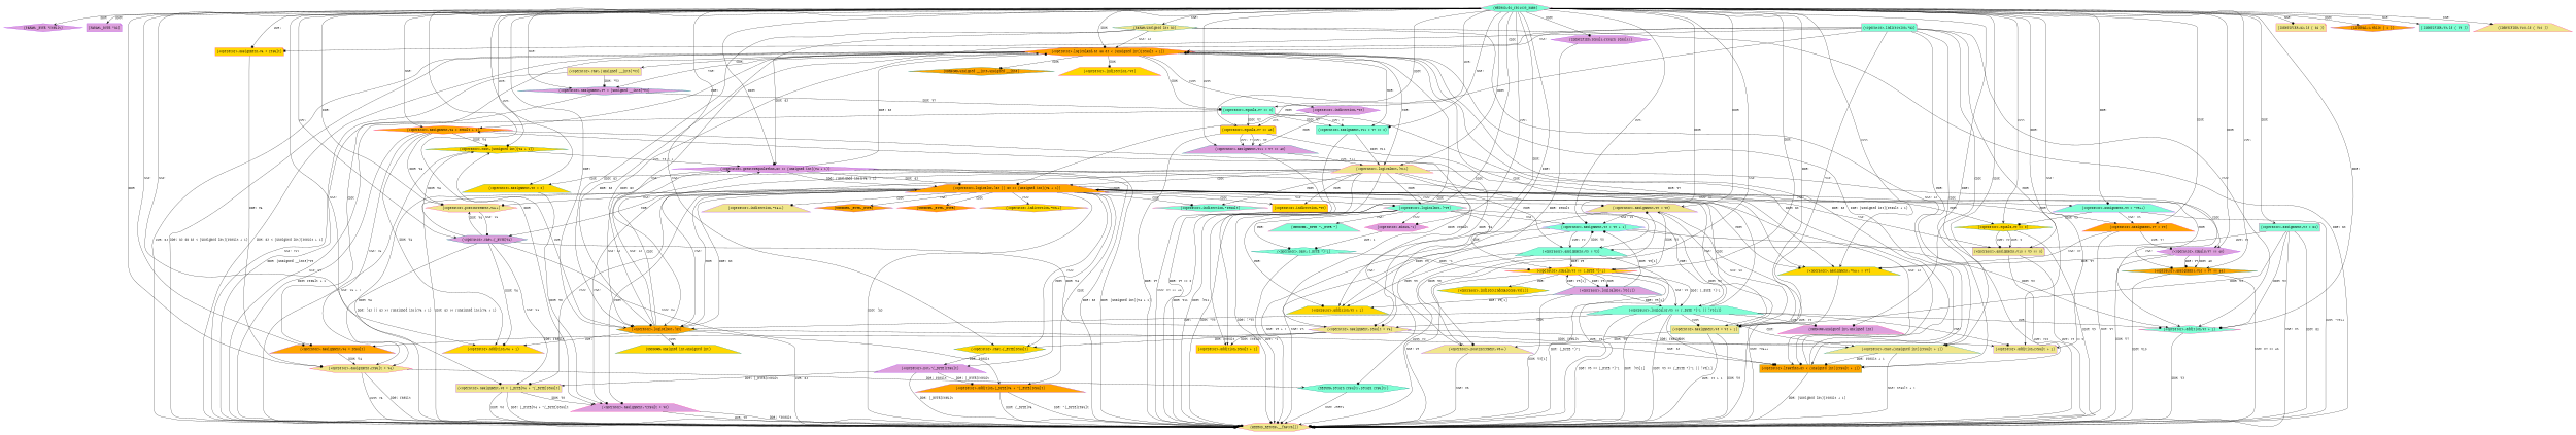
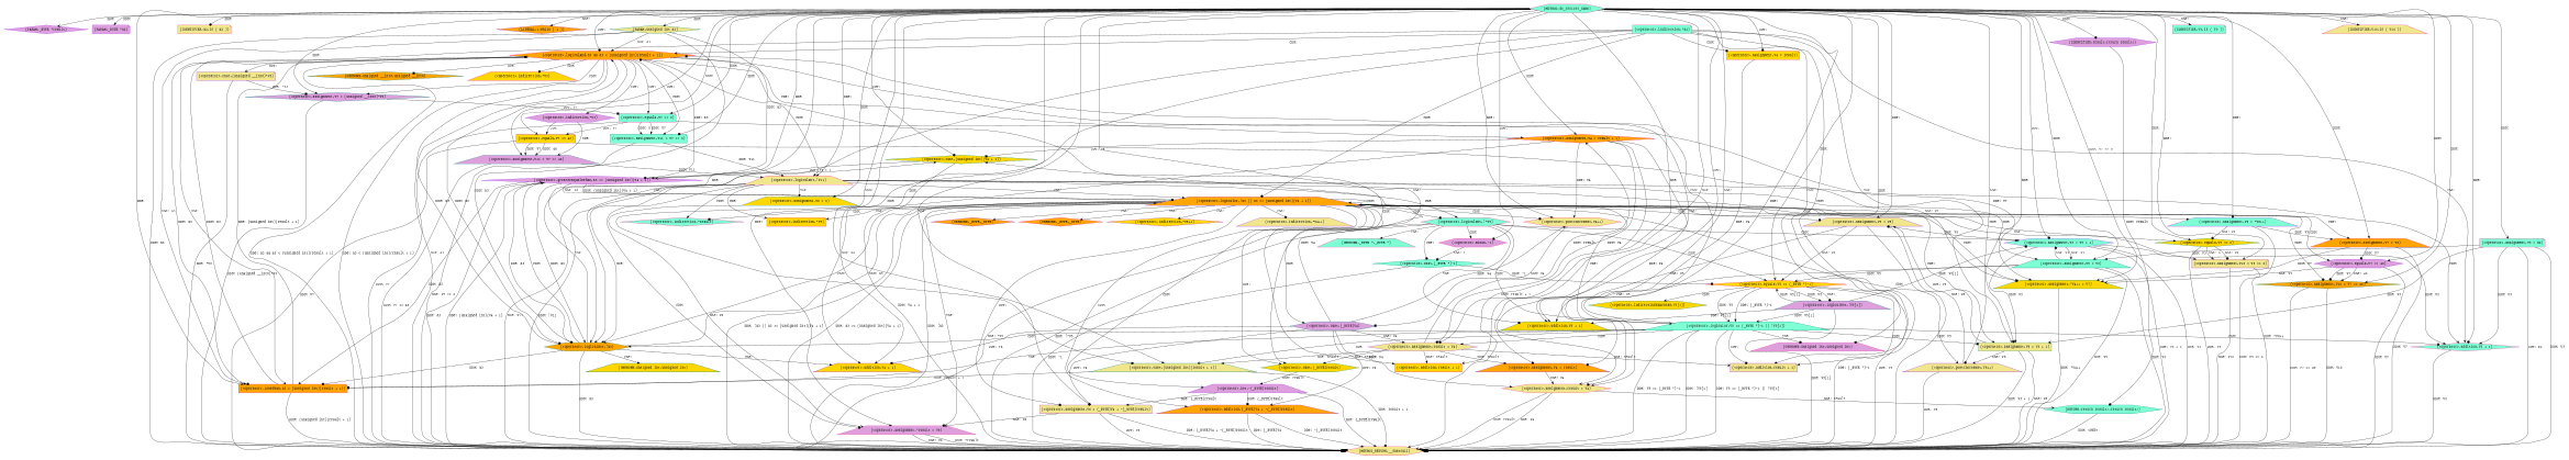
  digraph {
    fontname="Courier Prime"
    node [color=deeppink fillcolor=khaki fontname="Courier Prime" shape=trapezium style=filled]
    edge [arrowhead=normal fontname="Courier Prime"]
    n1 [fillcolor=aquamarine label="(METHOD,do_rfc1035_name)" shape=hexagon]
    n2 [color=purple fillcolor=plum label="(PARAM,_BYTE *result)" shape=diamond]
    n3 [color=purple fillcolor=plum label="(PARAM,_BYTE *a2)" shape=note]
    n4 [color=teal label="(PARAM,unsigned int a3)" shape=diamond]
    n5 [label="(IDENTIFIER,a2,if ( a2 ))" shape=note]
    n6 [fillcolor=aquamarine label="(<operator>.assignment,v3 = a2)" shape=note]
    n7 [color=purple fillcolor=orange label="(LITERAL,1,while ( 1 ))" shape=diamond]
    n8 [fillcolor=orange label="(<operator>.logicalAnd,a3 && a3 < (unsigned int)(result + 1))" shape=hexagon]
-   n9 [color=teal fillcolor=orange label="(<operator>.lessThan,a3 < (unsigned int)(result + 1))" shape=note]
+   n9 [fillcolor=orange label="(<operator>.lessThan,a3 < (unsigned int)(result + 1))" shape=note]
    n10 [color=teal label="(<operator>.cast,(unsigned int)(result + 1))"]
    n11 [color=purple label="(<operator>.addition,result + 1)" shape=note]
    n12 [color=purple fillcolor=orange label="(<operator>.assignment,v4 = result)"]
    n13 [fillcolor=orange label="(<operator>.assignment,v4 = result + 1)" shape=diamond]
    n14 [fillcolor=gold label="(<operator>.addition,result + 1)" shape=note]
    n15 [color=teal fillcolor=plum label="(<operator>.assignment,v7 = (unsigned __int8)*v3)" shape=diamond]
    n16 [color=teal fillcolor=aquamarine label="(<operator>.assignment,v11 = v7 == 0)" shape=note]
    n17 [fillcolor=aquamarine label="(<operator>.equals,v7 == 0)" shape=note]
    n18 [color=teal fillcolor=plum label="(<operator>.assignment,v11 = v7 == 46)"]
    n19 [color=purple fillcolor=gold label="(<operator>.equals,v7 == 46)" shape=note]
    n20 [label="(<operator>.logicalNot,!v11)"]
    n21 [color=teal fillcolor=aquamarine label="(<operator>.assignment,v5 = v3)"]
    n22 [color=teal fillcolor=gold label="(<operator>.assignment,v6 = 0)"]
    n23 [fillcolor=plum label="(<operator>.assignment,*result = v6)"]
    n24 [color=purple fillcolor=aquamarine label="(<operator>.assignment,v3 = v5 + 1)" shape=hexagon]
    n25 [color=teal fillcolor=gold label="(<operator>.addition,v5 + 1)"]
    n26 [fillcolor=gold label="(<operator>.equals,v5 == (_BYTE *)-1)" shape=diamond]
    n27 [fillcolor=plum label="(<operator>.minus,-1)" shape=hexagon]
    n28 [color=purple label="(<operator>.assignment,result = v4)" shape=hexagon]
    n29 [color=teal label="(<operator>.assignment,v8 = v3 + 1)" shape=note]
    n30 [fillcolor=aquamarine label="(<operator>.addition,v3 + 1)" shape=diamond]
    n31 [color=teal fillcolor=orange label="(<operator>.logicalNot,!a3)" shape=hexagon]
    n32 [color=purple fillcolor=plum label="(<operator>.greaterEqualsThan,a3 >= (unsigned int)(v4 + 1))" shape=diamond]
    n33 [color=teal fillcolor=gold label="(<operator>.cast,(unsigned int)(v4 + 1))" shape=diamond]
    n34 [color=purple fillcolor=gold label="(<operator>.addition,v4 + 1)"]
    n35 [color=teal fillcolor=gold label="(<operator>.assignment,*v4++ = v7)"]
    n36 [label="(<operator>.postIncrement,v4++)" shape=hexagon]
    n37 [color=purple label="(<operator>.assignment,v5 = v8)"]
    n38 [color=purple label="(<operator>.assignment,v6 = (_BYTE)v4 + ~(_BYTE)result)" shape=note]
    n39 [color=teal fillcolor=plum label="(<operator>.cast,(_BYTE)v4)" shape=hexagon]
    n40 [color=teal fillcolor=gold label="(<operator>.cast,(_BYTE)result)" shape=hexagon]
    n41 [color=purple fillcolor=aquamarine label="(<operator>.assignment,v9 = *v8++)"]
    n42 [color=purple label="(<operator>.postIncrement,v8++)"]
    n43 [fillcolor=orange label="(<operator>.assignment,v7 = v9)"]
    n44 [color=purple label="(<operator>.assignment,v10 = v9 == 0)" shape=note]
    n45 [color=teal fillcolor=gold label="(<operator>.equals,v9 == 0)" shape=diamond]
    n46 [fillcolor=aquamarine label="(IDENTIFIER,v9,if ( v9 ))" shape=note]
    n47 [color=teal fillcolor=orange label="(<operator>.assignment,v10 = v7 == 46)" shape=diamond]
    n48 [color=purple fillcolor=plum label="(<operator>.equals,v7 == 46)" shape=hexagon]
    n49 [label="(IDENTIFIER,v10,if ( v10 ))"]
    n50 [fillcolor=gold label="(<operator>.assignment,v4 = result)" shape=note]
    n51 [label="(<operator>.assignment,result = v4)" shape=hexagon]
    n52 [color=purple fillcolor=plum label="(IDENTIFIER,result,return result;)" shape=hexagon]
    n53 [label="(METHOD_RETURN,__fastcall)" shape=hexagon]
    n54 [color=purple label="(<operator>.cast,(unsigned __int8)*v3)" shape=note]
    n55 [color=teal fillcolor=orange label="(UNKNOWN,unsigned __int8,unsigned __int8)" shape=diamond]
    n56 [fillcolor=gold label="(<operator>.indirection,*v3)"]
    n57 [color=purple fillcolor=plum label="(<operator>.indirection,*v3)" shape=hexagon]
    n58 [fillcolor=aquamarine label="(<operator>.logicalNot,!*v5)" shape=hexagon]
    n59 [color=purple fillcolor=orange label="(<operator>.logicalOr,!a3 || a3 >= (unsigned int)(v4 + 1))"]
    n60 [fillcolor=aquamarine label="(<operator>.indirection,*result)" shape=diamond]
    n61 [fillcolor=gold label="(<operator>.indirection,*v5)" shape=note]
    n62 [color=teal fillcolor=aquamarine label="(<operator>.logicalOr,v5 == (_BYTE *)-1 || !v5[1])"]
    n63 [color=teal fillcolor=plum label="(<operator>.logicalNot,!v5[1])"]
    n64 [color=teal fillcolor=gold label="(<operator>.indirectIndexAccess,v5[1])" shape=hexagon]
    n65 [color=teal fillcolor=aquamarine label="(<operator>.cast,(_BYTE *)-1)" shape=diamond]
    n66 [color=teal fillcolor=gold label="(UNKNOWN,unsigned int,unsigned int)"]
    n67 [color=purple fillcolor=orange label="(<operator>.addition,(_BYTE)v4 + ~(_BYTE)result)"]
    n68 [color=purple fillcolor=plum label="(<operator>.not,~(_BYTE)result)"]
    n69 [color=teal fillcolor=aquamarine label="(RETURN,return result;,return result;)" shape=hexagon]
    n70 [fillcolor=aquamarine label="(UNKNOWN,_BYTE *,_BYTE *)"]
    n71 [color=purple label="(<operator>.indirection,*v4++)"]
    n72 [color=purple fillcolor=orange label="(UNKNOWN,_BYTE,_BYTE)" shape=diamond]
    n73 [fillcolor=orange label="(UNKNOWN,_BYTE,_BYTE)" shape=diamond]
    n74 [color=purple fillcolor=gold label="(<operator>.indirection,*v8++)" shape=diamond]
    n75 [fillcolor=plum label="(UNKNOWN,unsigned int,unsigned int)"]
    n76 [fillcolor=aquamarine label="(<operator>.indirection,*a2)" shape=note]
    n1 -> n2 [arrowhead=vee label="DDG: "]
    n1 -> n3 [label="DDG: "]
    n1 -> n4 [arrowhead=vee label="DDG: "]
    n1 -> n5 [arrowhead=box label="DDG: "]
    n1 -> n6 [arrowhead=vee label="DDG: "]
    n1 -> n7 [label="DDG: "]
    n1 -> n8 [arrowhead=box label="DDG: "]
    n1 -> n9 [arrowhead=vee label="DDG: "]
    n1 -> n10 [arrowhead=box label="DDG: "]
    n1 -> n11 [arrowhead=vee label="DDG: "]
    n1 -> n12 [arrowhead=box label="DDG: "]
    n1 -> n13 [arrowhead=vee label="DDG: "]
    n1 -> n14 [arrowhead=vee label="DDG: "]
    n1 -> n15 [label="DDG: "]
    n1 -> n16 [arrowhead=box label="DDG: "]
    n1 -> n17 [label="DDG: "]
    n1 -> n18 [label="DDG: "]
    n1 -> n19 [arrowhead=vee label="DDG: "]
    n1 -> n20 [label="DDG: "]
    n1 -> n21 [arrowhead=vee label="DDG: "]
    n1 -> n22 [label="DDG: "]
    n1 -> n23 [label="DDG: "]
    n1 -> n24 [arrowhead=box label="DDG: "]
    n1 -> n25 [label="DDG: "]
    n1 -> n26 [arrowhead=vee label="DDG: "]
    n1 -> n27 [arrowhead=box label="DDG: "]
    n1 -> n28 [arrowhead=box label="DDG: "]
    n1 -> n29 [arrowhead=box label="DDG: "]
    n1 -> n30 [arrowhead=box label="DDG: "]
    n1 -> n31 [arrowhead=vee label="DDG: "]
    n1 -> n32 [arrowhead=box label="DDG: "]
    n1 -> n33 [arrowhead=box label="DDG: "]
    n1 -> n34 [arrowhead=vee label="DDG: "]
-   n1 -> n35 [arrowhead=vee label="DDG: "]
+   n1 -> n35 [arrowhead=vee label="DDG: v7 == 0"]
    n1 -> n36 [label="DDG: "]
    n1 -> n37 [arrowhead=vee label="DDG: "]
    n1 -> n38 [arrowhead=box label="DDG: "]
-   n1 -> n39 [arrowhead=vee label="DDG: "]
    n1 -> n40 [label="DDG: "]
    n1 -> n41 [arrowhead=box label="DDG: "]
    n1 -> n42 [arrowhead=box label="DDG: "]
    n1 -> n43 [label="DDG: "]
    n1 -> n44 [arrowhead=vee label="DDG: "]
    n1 -> n45 [arrowhead=vee label="DDG: "]
    n1 -> n46 [label="DDG: "]
    n1 -> n47 [arrowhead=vee label="DDG: "]
    n1 -> n48 [arrowhead=vee label="DDG: "]
    n1 -> n49 [label="DDG: "]
    n1 -> n50 [arrowhead=box label="DDG: "]
    n1 -> n51 [arrowhead=vee label="DDG: "]
    n1 -> n52 [arrowhead=box label="DDG: "]
    n4 -> n8 [label="DDG: a3"]
    n4 -> n9 [label="DDG: a3"]
    n4 -> n31 [arrowhead=box label="DDG: a3"]
    n4 -> n32 [arrowhead=vee label="DDG: a3"]
    n4 -> n53 [label="DDG: a3"]
    n6 -> n21 [label="DDG: v3"]
    n6 -> n29 [arrowhead=vee label="DDG: v3"]
    n6 -> n30 [label="DDG: v3"]
    n6 -> n53 [label="DDG: v3"]
    n6 -> n53 [label="DDG: a2"]
    n8 -> n9 [arrowhead=box label="DDG: a3"]
    n8 -> n12 [arrowhead=box label="CDG: "]
    n8 -> n13 [label="CDG: "]
    n8 -> n14 [label="CDG: "]
    n8 -> n15 [label="CDG: "]
    n8 -> n16 [label="CDG: "]
    n8 -> n17 [label="CDG: "]
    n8 -> n20 [label="CDG: "]
    n8 -> n31 [arrowhead=box label="DDG: a3"]
    n8 -> n53 [arrowhead=box label="DDG: a3 && a3 < (unsigned int)(result + 1)"]
    n8 -> n53 [arrowhead=vee label="DDG: a3 < (unsigned int)(result + 1)"]
    n8 -> n53 [label="DDG: a3"]
    n8 -> n54 [arrowhead=vee label="CDG: "]
    n8 -> n55 [arrowhead=box label="CDG: "]
    n8 -> n56 [arrowhead=box label="CDG: "]
    n8 -> n57 [label="CDG: "]
    n9 -> n8 [label="DDG: a3"]
    n9 -> n8 [arrowhead=box label="DDG: (unsigned int)(result + 1)"]
    n9 -> n53 [label="DDG: (unsigned int)(result + 1)"]
    n10 -> n9 [arrowhead=box label="DDG: result + 1"]
    n10 -> n53 [arrowhead=box label="DDG: result + 1"]
    n12 -> n51 [label="DDG: v4"]
    n13 -> n28 [arrowhead=box label="DDG: v4"]
    n13 -> n33 [arrowhead=box label="DDG: v4"]
    n13 -> n34 [label="DDG: v4"]
    n13 -> n36 [arrowhead=vee label="DDG: v4"]
    n13 -> n51 [arrowhead=vee label="DDG: v4"]
    n13 -> n53 [arrowhead=vee label="DDG: result + 1"]
    n15 -> n17 [arrowhead=box label="DDG: v7"]
    n15 -> n53 [label="DDG: (unsigned __int8)*v3"]
    n16 -> n20 [label="DDG: v11"]
    n16 -> n53 [arrowhead=box label="DDG: v7 == 0"]
    n17 -> n16 [label="DDG: v7"]
    n17 -> n16 [arrowhead=vee label="DDG: 0"]
    n17 -> n19 [arrowhead=vee label="DDG: v7"]
    n17 -> n35 [label="DDG: v7"]
    n17 -> n53 [arrowhead=vee label="DDG: v7"]
    n18 -> n20 [label="DDG: v11"]
    n18 -> n53 [label="DDG: v7 == 46"]
    n19 -> n18 [arrowhead=vee label="DDG: v7"]
    n19 -> n18 [arrowhead=vee label="DDG: 46"]
    n19 -> n35 [arrowhead=vee label="DDG: v7"]
    n19 -> n53 [arrowhead=vee label="DDG: v7"]
    n20 -> n21 [label="CDG: "]
    n20 -> n22 [label="CDG: "]
    n20 -> n23 [arrowhead=box label="CDG: "]
    n20 -> n29 [arrowhead=vee label="CDG: "]
    n20 -> n30 [arrowhead=vee label="CDG: "]
    n20 -> n31 [label="CDG: "]
    n20 -> n53 [arrowhead=vee label="DDG: v11"]
    n20 -> n53 [arrowhead=vee label="DDG: !v11"]
    n20 -> n58 [label="CDG: "]
    n20 -> n59 [label="CDG: "]
    n20 -> n60 [label="CDG: "]
    n20 -> n61 [arrowhead=vee label="CDG: "]
    n21 -> n24 [arrowhead=box label="DDG: v5"]
    n21 -> n25 [label="CDG: v5"]
    n21 -> n26 [arrowhead=vee label="DDG: v5"]
    n21 -> n53 [label="DDG: v5"]
    n21 -> n53 [arrowhead=vee label="DDG: v3"]
    n22 -> n23 [arrowhead=vee label="DDG: v6"]
    n23 -> n53 [label="DDG: v6"]
    n23 -> n53 [arrowhead=box label="DDG: *result"]
    n24 -> n21 [arrowhead=vee label="DDG: v3"]
    n24 -> n29 [label="DDG: v3"]
    n24 -> n30 [label="DDG: v3"]
    n24 -> n53 [arrowhead=box label="DDG: v5 + 1"]
    n24 -> n53 [arrowhead=box label="DDG: v3"]
    n26 -> n53 [arrowhead=vee label="DDG: (_BYTE *)-1"]
    n26 -> n53 [arrowhead=box label="DDG: v5"]
    n26 -> n62 [arrowhead=vee label="DDG: v5"]
    n26 -> n62 [label="DDG: (_BYTE *)-1"]
    n26 -> n63 [label="DDG: v5"]
    n26 -> n63 [arrowhead=box label="CDG: "]
    n26 -> n64 [arrowhead=vee label="CDG: "]
    n27 -> n65 [arrowhead=box label="DDG: 1"]
    n28 -> n10 [label="DDG: result"]
    n28 -> n11 [arrowhead=vee label="DDG: result"]
    n28 -> n12 [label="DDG: result"]
    n28 -> n13 [arrowhead=vee label="DDG: result"]
    n28 -> n14 [label="DDG: result"]
    n28 -> n40 [label="DDG: result"]
    n29 -> n37 [arrowhead=vee label="DDG: v8"]
    n29 -> n42 [arrowhead=vee label="DDG: v8"]
    n29 -> n53 [label="DDG: v8"]
    n29 -> n53 [arrowhead=box label="DDG: v3 + 1"]
    n30 -> n53 [arrowhead=vee label="DDG: v3"]
    n31 -> n8 [label="DDG: a3"]
    n31 -> n9 [arrowhead=box label="DDG: a3"]
    n31 -> n32 [arrowhead=vee label="DDG: a3"]
    n31 -> n32 [arrowhead=vee label="CDG: "]
    n31 -> n33 [arrowhead=vee label="CDG: "]
    n31 -> n34 [label="CDG: "]
    n31 -> n53 [label="DDG: a3"]
    n31 -> n59 [arrowhead=vee label="DDG: a3"]
    n31 -> n66 [label="CDG: "]
    n32 -> n8 [arrowhead=box label="DDG: a3"]
    n32 -> n9 [arrowhead=vee label="DDG: a3"]
    n32 -> n31 [arrowhead=vee label="DDG: a3"]
    n32 -> n53 [label="DDG: a3"]
    n32 -> n53 [label="DDG: (unsigned int)(v4 + 1)"]
    n32 -> n59 [arrowhead=box label="DDG: a3"]
    n32 -> n59 [arrowhead=vee label="DDG: (unsigned int)(v4 + 1)"]
    n33 -> n32 [label="DDG: v4 + 1"]
    n33 -> n53 [arrowhead=box label="DDG: v4 + 1"]
    n35 -> n53 [arrowhead=box label="DDG: *v4++"]
    n36 -> n39 [arrowhead=box label="DDG: v4"]
    n37 -> n24 [label="DDG: v5"]
    n37 -> n25 [label="DDG: v5"]
    n37 -> n26 [label="DDG: v5"]
    n37 -> n53 [arrowhead=box label="DDG: v5"]
    n38 -> n23 [arrowhead=vee label="DDG: v6"]
    n38 -> n53 [arrowhead=box label="DDG: v6"]
    n38 -> n53 [arrowhead=box label="DDG: (_BYTE)v4 + ~(_BYTE)result"]
    n39 -> n28 [label="DDG: v4"]
    n39 -> n33 [label="DDG: v4"]
    n39 -> n34 [arrowhead=box label="DDG: v4"]
    n39 -> n36 [arrowhead=vee label="DDG: v4"]
    n39 -> n38 [label="DDG: v4"]
    n39 -> n51 [label="DDG: v4"]
    n39 -> n67 [arrowhead=vee label="DDG: v4"]
    n40 -> n68 [label="DDG: result"]
    n41 -> n43 [label="DDG: v9"]
    n41 -> n45 [arrowhead=box label="DDG: v9"]
    n41 -> n53 [arrowhead=vee label="DDG: *v8++"]
    n42 -> n37 [arrowhead=box label="DDG: v8"]
    n42 -> n53 [arrowhead=vee label="DDG: v8"]
    n43 -> n35 [label="DDG: v7"]
    n43 -> n48 [arrowhead=box label="DDG: v7"]
    n43 -> n53 [arrowhead=vee label="DDG: v7"]
    n44 -> n53 [label="DDG: v10"]
    n44 -> n53 [arrowhead=box label="DDG: v9 == 0"]
    n45 -> n44 [arrowhead=box label="DDG: v9"]
    n45 -> n44 [arrowhead=vee label="DDG: 0"]
    n45 -> n53 [label="DDG: v9"]
    n47 -> n53 [arrowhead=vee label="DDG: v7 == 46"]
    n47 -> n53 [label="DDG: v10"]
    n48 -> n35 [arrowhead=vee label="DDG: v7"]
    n48 -> n47 [arrowhead=box label="DDG: v7"]
    n48 -> n47 [label="DDG: 46"]
    n48 -> n53 [label="DDG: v7"]
    n50 -> n51 [arrowhead=box label="DDG: v4"]
    n51 -> n53 [label="DDG: v4"]
    n51 -> n53 [arrowhead=vee label="DDG: result"]
    n51 -> n69 [arrowhead=vee label="DDG: result"]
    n52 -> n69 [arrowhead=box label="DDG: result"]
    n54 -> n15 [arrowhead=box label="DDG: *v3"]
    n54 -> n53 [label="DDG: *v3"]
    n57 -> n18 [arrowhead=vee label="CDG: "]
    n57 -> n19 [label="CDG: "]
    n58 -> n24 [label="CDG: "]
    n58 -> n25 [arrowhead=box label="CDG: "]
    n58 -> n26 [label="CDG: "]
    n58 -> n27 [label="CDG: "]
    n58 -> n53 [arrowhead=box label="DDG: *v5"]
    n58 -> n53 [arrowhead=box label="DDG: !*v5"]
    n58 -> n62 [arrowhead=vee label="CDG: "]
    n58 -> n65 [arrowhead=box label="CDG: "]
    n58 -> n70 [label="CDG: "]
    n59 -> n23 [arrowhead=box label="CDG: "]
    n59 -> n31 [arrowhead=vee label="CDG: "]
    n59 -> n35 [arrowhead=box label="CDG: "]
    n59 -> n36 [arrowhead=box label="CDG: "]
    n59 -> n37 [arrowhead=box label="CDG: "]
    n59 -> n38 [arrowhead=box label="CDG: "]
    n59 -> n39 [label="CDG: "]
    n59 -> n40 [arrowhead=vee label="CDG: "]
    n59 -> n41 [label="CDG: "]
    n59 -> n42 [arrowhead=vee label="CDG: "]
    n59 -> n43 [label="CDG: "]
    n59 -> n44 [label="CDG: "]
    n59 -> n45 [label="CDG: "]
    n59 -> n47 [arrowhead=box label="CDG: "]
    n59 -> n48 [label="CDG: "]
    n59 -> n53 [label="DDG: !a3 || a3 >= (unsigned int)(v4 + 1)"]
    n59 -> n53 [label="DDG: a3 >= (unsigned int)(v4 + 1)"]
    n59 -> n53 [label="DDG: !a3"]
    n59 -> n58 [arrowhead=box label="CDG: "]
    n59 -> n59 [label="CDG: "]
    n59 -> n60 [arrowhead=box label="CDG: "]
    n59 -> n61 [arrowhead=vee label="CDG: "]
    n59 -> n67 [label="CDG: "]
    n59 -> n68 [arrowhead=vee label="CDG: "]
    n59 -> n71 [arrowhead=box label="CDG: "]
    n59 -> n72 [arrowhead=vee label="CDG: "]
    n59 -> n73 [arrowhead=vee label="CDG: "]
    n59 -> n74 [arrowhead=vee label="CDG: "]
    n62 -> n8 [arrowhead=box label="CDG: "]
    n62 -> n9 [arrowhead=box label="CDG: "]
    n62 -> n10 [arrowhead=vee label="CDG: "]
    n62 -> n11 [arrowhead=box label="CDG: "]
    n62 -> n28 [label="CDG: "]
    n62 -> n29 [arrowhead=box label="CDG: "]
    n62 -> n30 [arrowhead=box label="CDG: "]
    n62 -> n31 [label="CDG: "]
    n62 -> n53 [arrowhead=vee label="DDG: v5 == (_BYTE *)-1"]
    n62 -> n53 [arrowhead=box label="DDG: !v5[1]"]
    n62 -> n53 [arrowhead=box label="DDG: v5 == (_BYTE *)-1 || !v5[1]"]
    n62 -> n59 [arrowhead=vee label="CDG: "]
    n62 -> n75 [arrowhead=box label="CDG: "]
    n63 -> n24 [arrowhead=box label="DDG: v5[1]"]
    n63 -> n25 [label="DDG: v5[1]"]
    n63 -> n26 [arrowhead=vee label="DDG: v5[1]"]
    n63 -> n53 [arrowhead=vee label="DDG: v5[1]"]
    n63 -> n62 [arrowhead=vee label="DDG: v5[1]"]
    n65 -> n26 [arrowhead=box label="DDG: -1"]
    n65 -> n53 [label="DDG: -1"]
    n67 -> n53 [label="DDG: ~(_BYTE)result"]
    n67 -> n53 [label="DDG: (_BYTE)v4"]
    n68 -> n38 [label="DDG: (_BYTE)result"]
    n68 -> n53 [label="DDG: (_BYTE)result"]
    n68 -> n67 [arrowhead=box label="DDG: (_BYTE)result"]
    n69 -> n53 [label="DDG: <RET>"]
    n76 -> n8 [arrowhead=vee label="CDG: "]
    n76 -> n9 [arrowhead=vee label="CDG: "]
    n76 -> n10 [label="CDG: "]
    n76 -> n11 [label="CDG: "]
    n76 -> n29 [arrowhead=vee label="CDG: "]
    n76 -> n30 [arrowhead=vee label="CDG: "]
    n76 -> n31 [arrowhead=vee label="CDG: "]
    n76 -> n50 [arrowhead=box label="CDG: "]
    n76 -> n59 [arrowhead=box label="CDG: "]
    n76 -> n75 [arrowhead=box label="CDG: "]
  }
